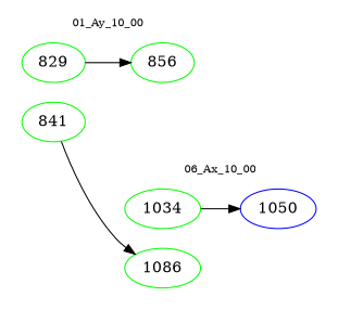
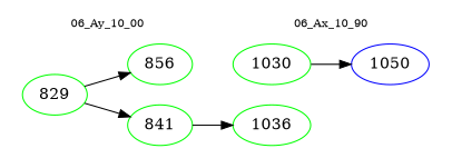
  digraph {
    rankdir=LR
    node [color=green]
    edge [color=black]
-   n1 [label=1034]
+   n1 [label=1030]
    n2 [color=blue label=1050]
-   n3 [label=1086]
+   n3 [label=1036]
    n4 [label=829]
    n5 [label=841]
    n6 [label=856]
    subgraph cluster_1 {
      color=white
      fontsize=10
-     label="06_Ax_10_00"
+     label="06_Ax_10_90"
      n1
      n2
      n3
    }
    subgraph cluster_2 {
      color=white
      fontsize=10
-     label="01_Ay_10_00"
+     label="06_Ay_10_00"
      n4
      n5
      n6
    }
    n1 -> n2
+   n4 -> n5
    n4 -> n6
    n5 -> n3
  }
